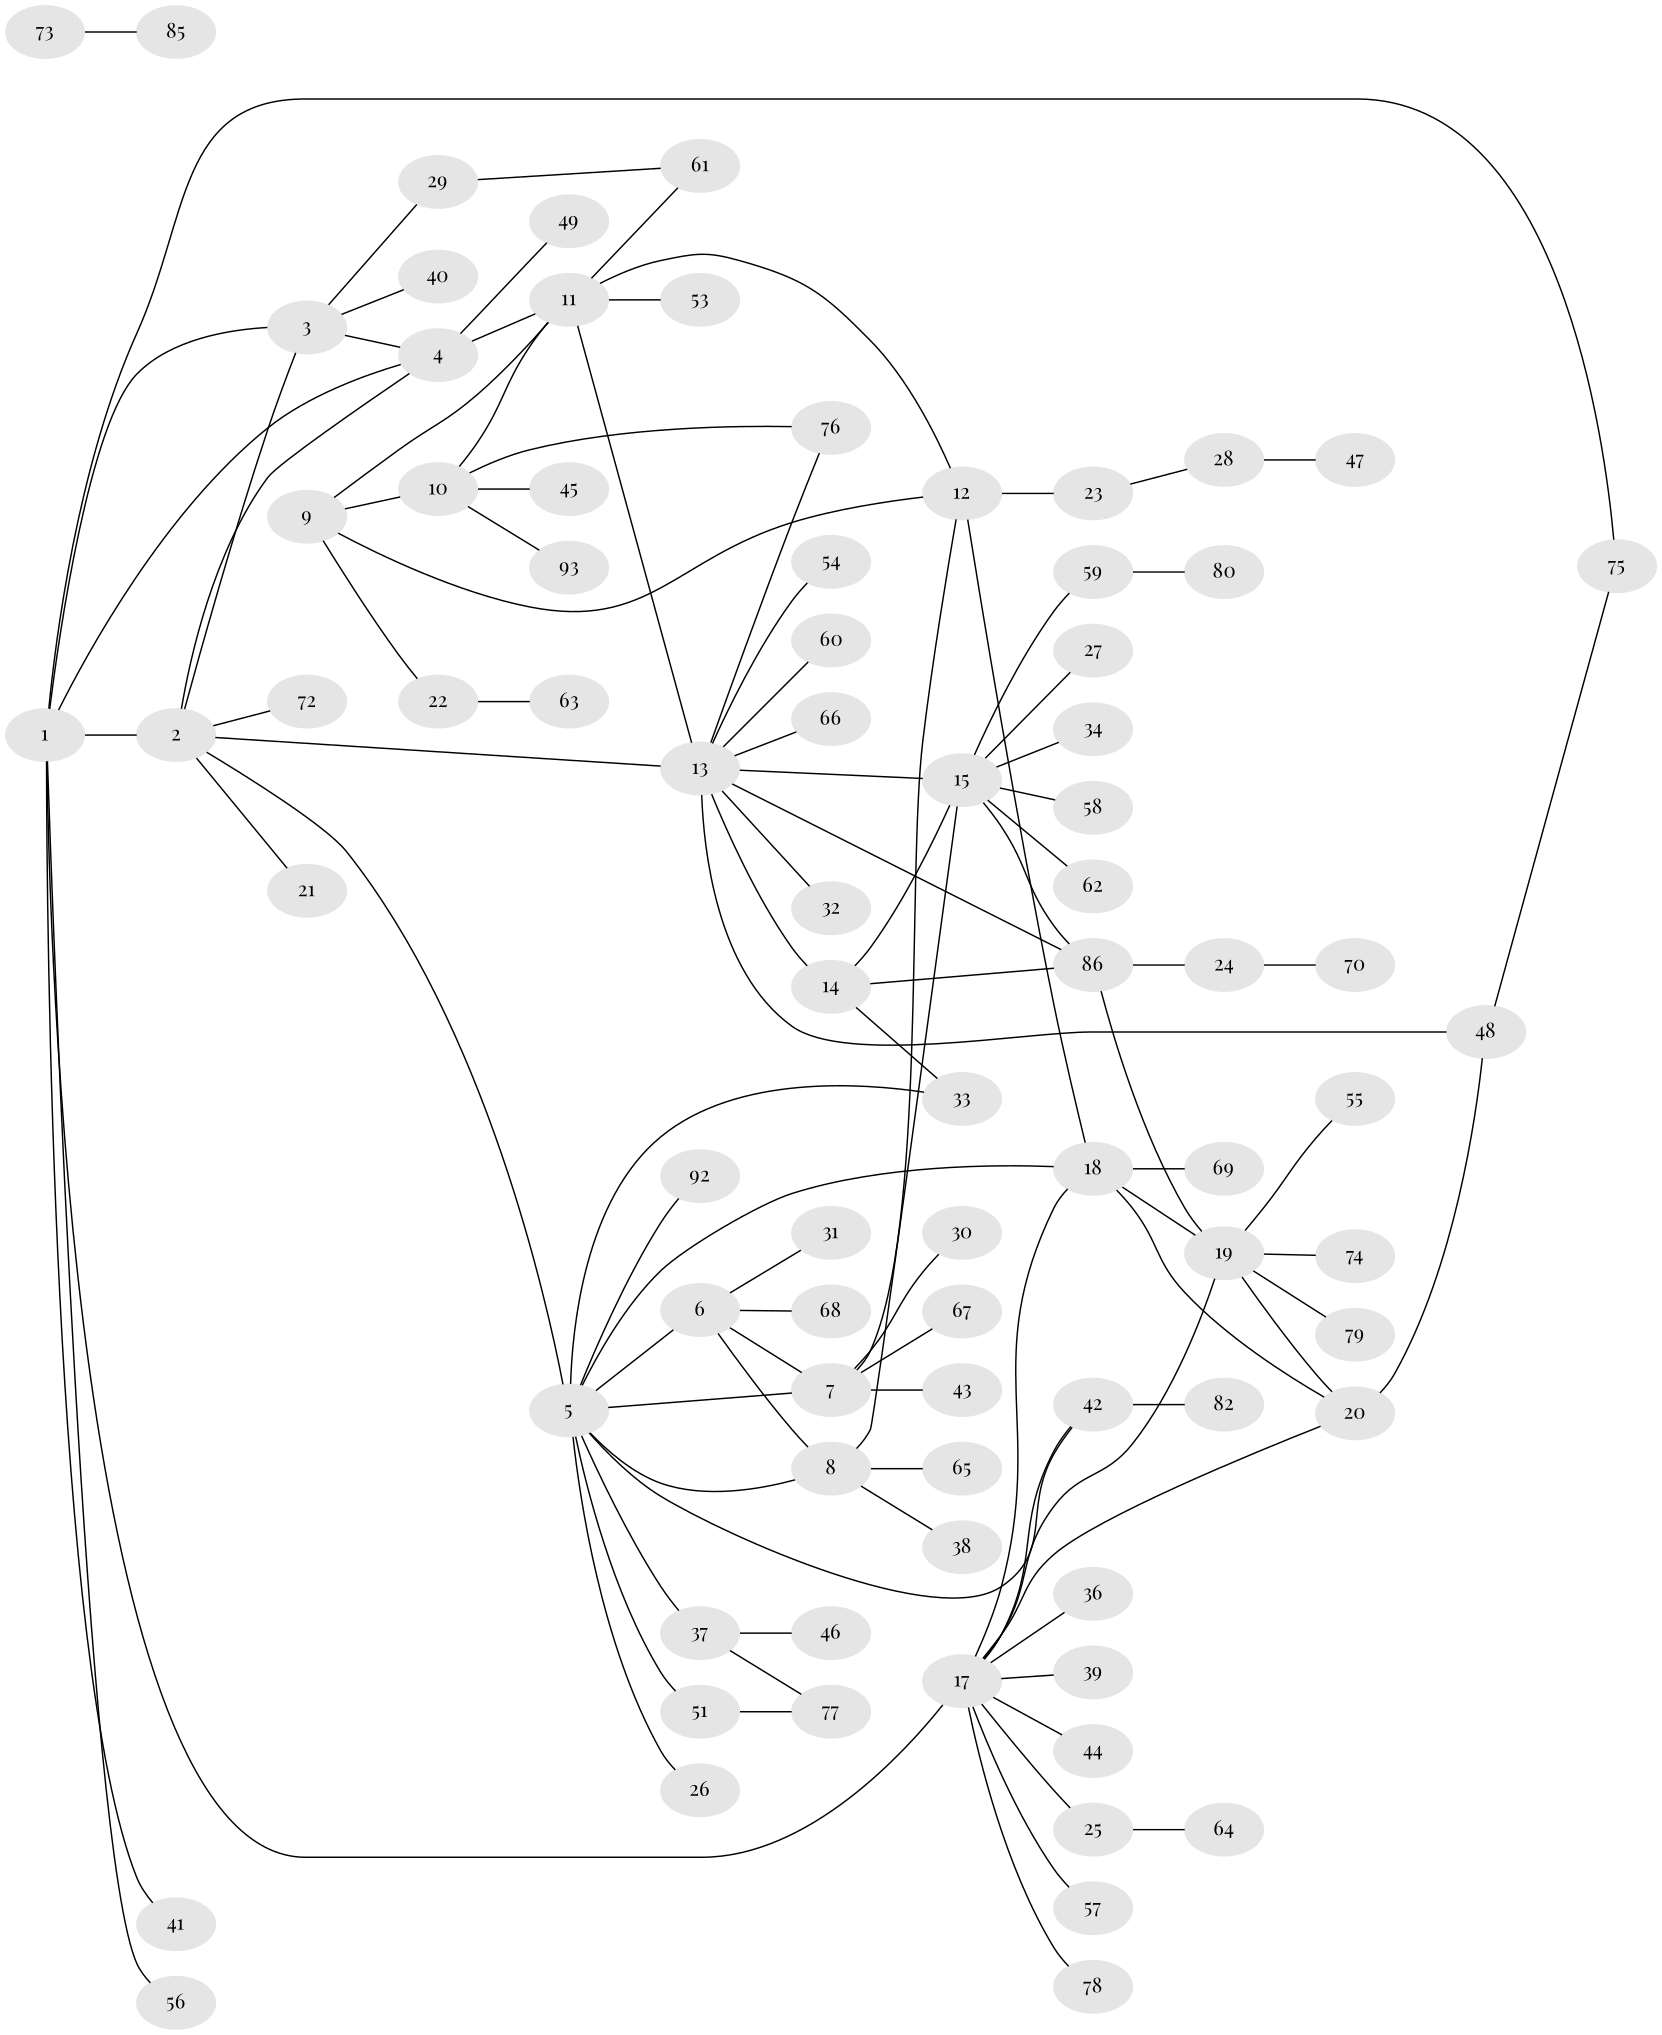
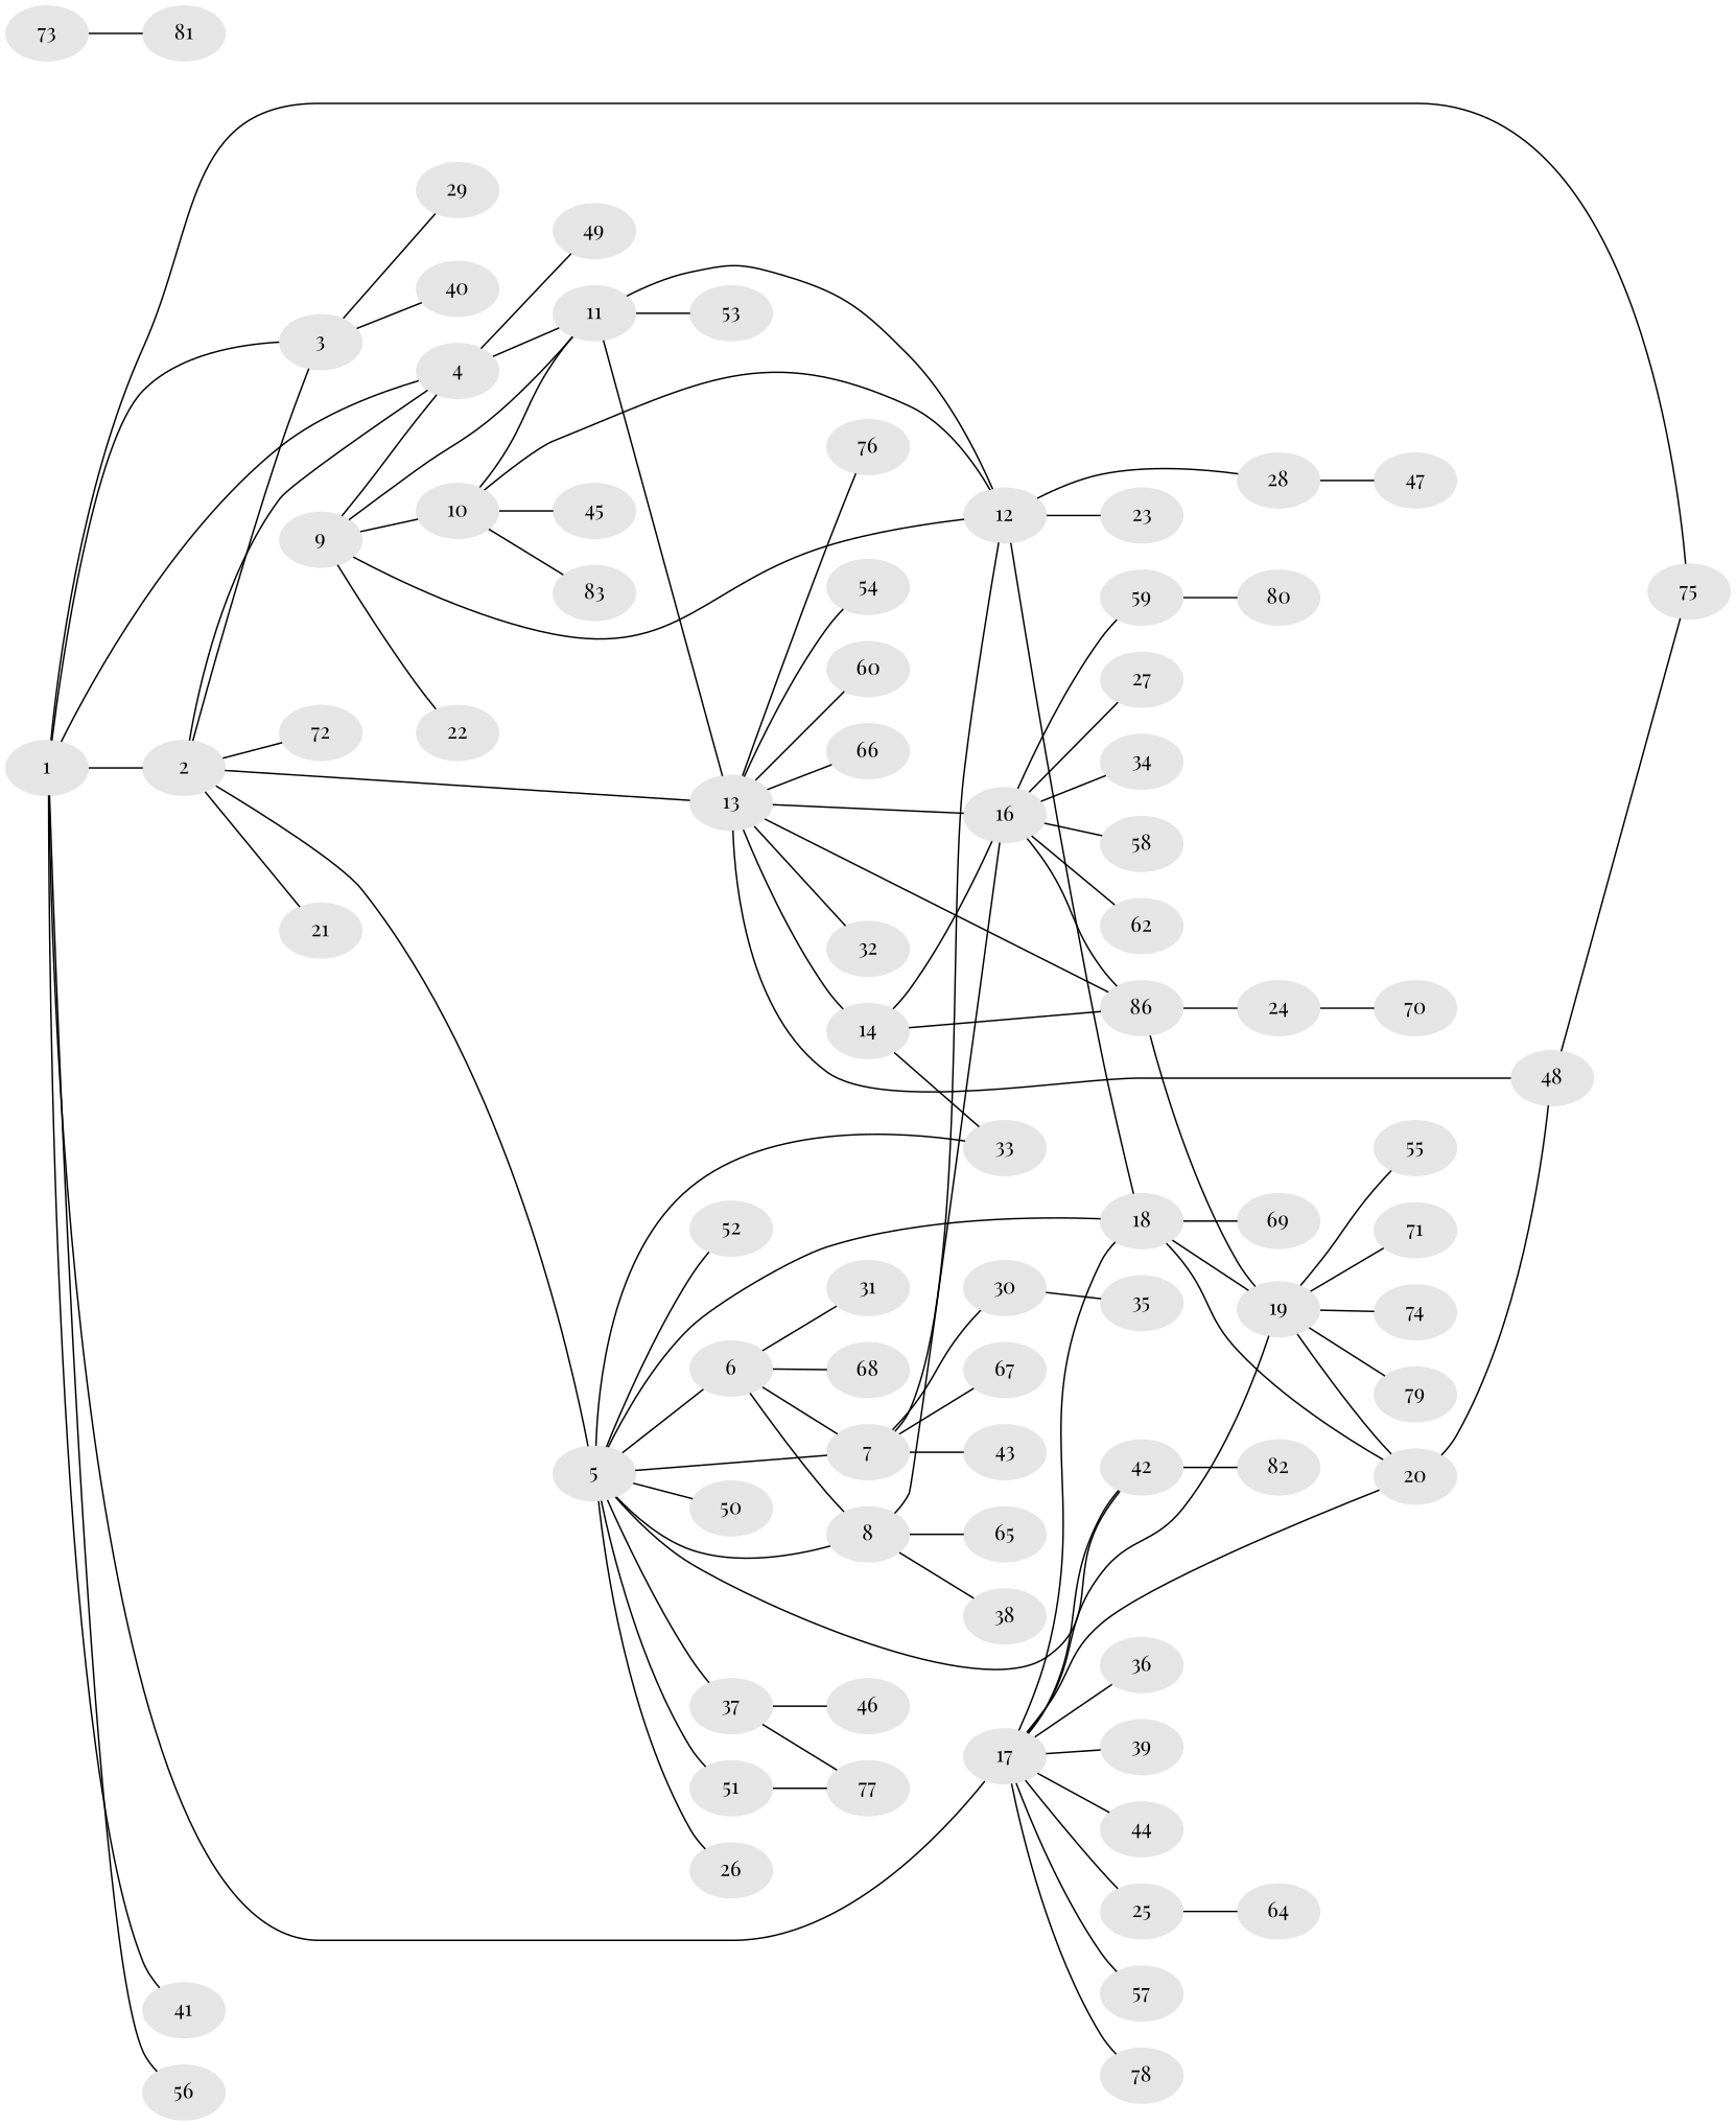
  graph {
    fontname="Playfair Display"
    rankdir=LR
    node [color=gray90 fontname="Playfair Display" style=filled]
    edge [fontname="Playfair Display"]
    1
    2
    3
    4
    17
    41
    56
    75
    5
    13
    21
    72
    29
    40
    11
    49
    18
    42
    19
    20
    25
    36
    39
    44
    57
    78
    6
    7
    8
    26
    33
    37
+   50
    51
-   52 [label=92]
-   15
+   52
+   15 [label=16]
    14
    n38 [label=86]
    32
    48
    54
    60
    66
    76
-   61
    12
    53
    31
    68
    30
    43
    67
    38
    65
    69
    46
    77
    82
    23
    28
+   35
    27
    34
    58
    59
    62
    9
    10
    22
    45
-   83 [label=93]
-   63
+   83
    73
-   81 [label=85]
+   81
    47
    24
    80
    55
+   71
    74
    79
    70
    64
    1 -- 2
    1 -- 3
    1 -- 4
    1 -- 17
    1 -- 41
    1 -- 56
    1 -- 75
    2 -- 3
    2 -- 4
    2 -- 5
    2 -- 13
    2 -- 21
    2 -- 72
-   3 -- 4
+   9 -- 4
    3 -- 29
    3 -- 40
    4 -- 11
    4 -- 49
    17 -- 18
    17 -- 42
    17 -- 19
    17 -- 20
    17 -- 25
    17 -- 36
    17 -- 39
    17 -- 44
    17 -- 57
    17 -- 78
    5 -- 18
    5 -- 42
    5 -- 6
    5 -- 7
    5 -- 8
    5 -- 26
    5 -- 33
    5 -- 37
+   5 -- 50
    5 -- 51
    5 -- 52
    13 -- 15
    13 -- 14
    13 -- n38
    13 -- 32
    13 -- 48
    13 -- 54
    13 -- 60
    13 -- 66
    13 -- 76
-   29 -- 61
    11 -- 13
-   11 -- 61
    11 -- 12
    11 -- 53
    18 -- 19
    18 -- 20
    18 -- 69
    42 -- 82
    19 -- 20
    19 -- 55
+   19 -- 71
    19 -- 74
    19 -- 79
    20 -- 48
    25 -- 64
    6 -- 7
    6 -- 8
    6 -- 31
    6 -- 68
    7 -- 12
    7 -- 30
    7 -- 43
    7 -- 67
    8 -- 15
    8 -- 38
    8 -- 65
    37 -- 46
    37 -- 77
    51 -- 77
    15 -- n38
    15 -- 27
    15 -- 34
    15 -- 58
    15 -- 59
    15 -- 62
    14 -- 33
    14 -- 15
    14 -- n38
    n38 -- 19
    n38 -- 24
    48 -- 75
    12 -- 18
    12 -- 23
-   23 -- 28
+   12 -- 28
+   30 -- 35
    28 -- 47
    59 -- 80
    9 -- 11
    9 -- 12
    9 -- 10
    9 -- 22
    10 -- 11
-   10 -- 76
+   10 -- 12
    10 -- 45
    10 -- 83
-   22 -- 63
    73 -- 81
    24 -- 70
  }
